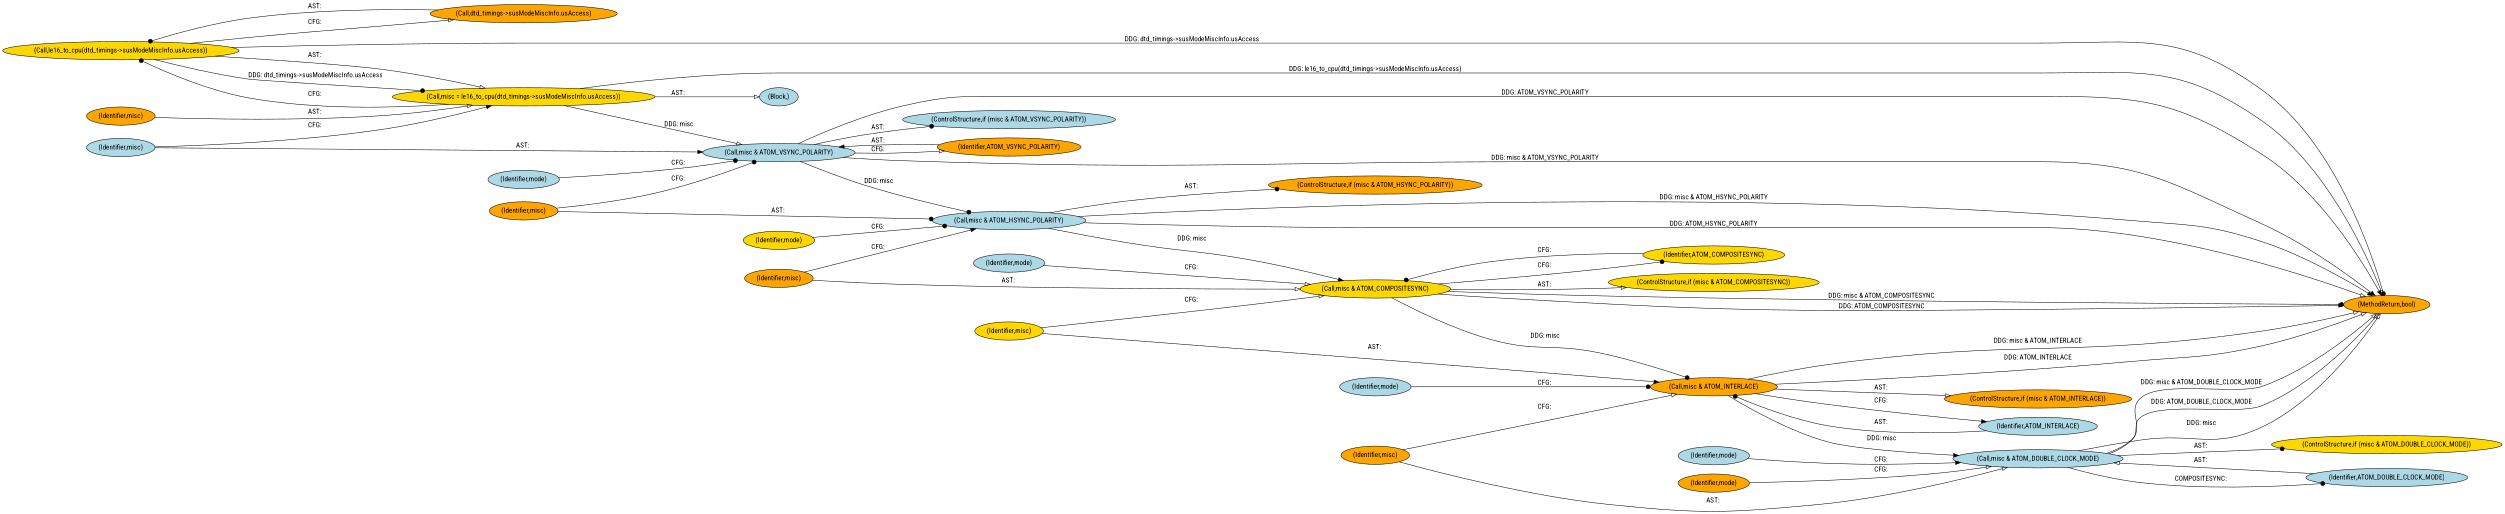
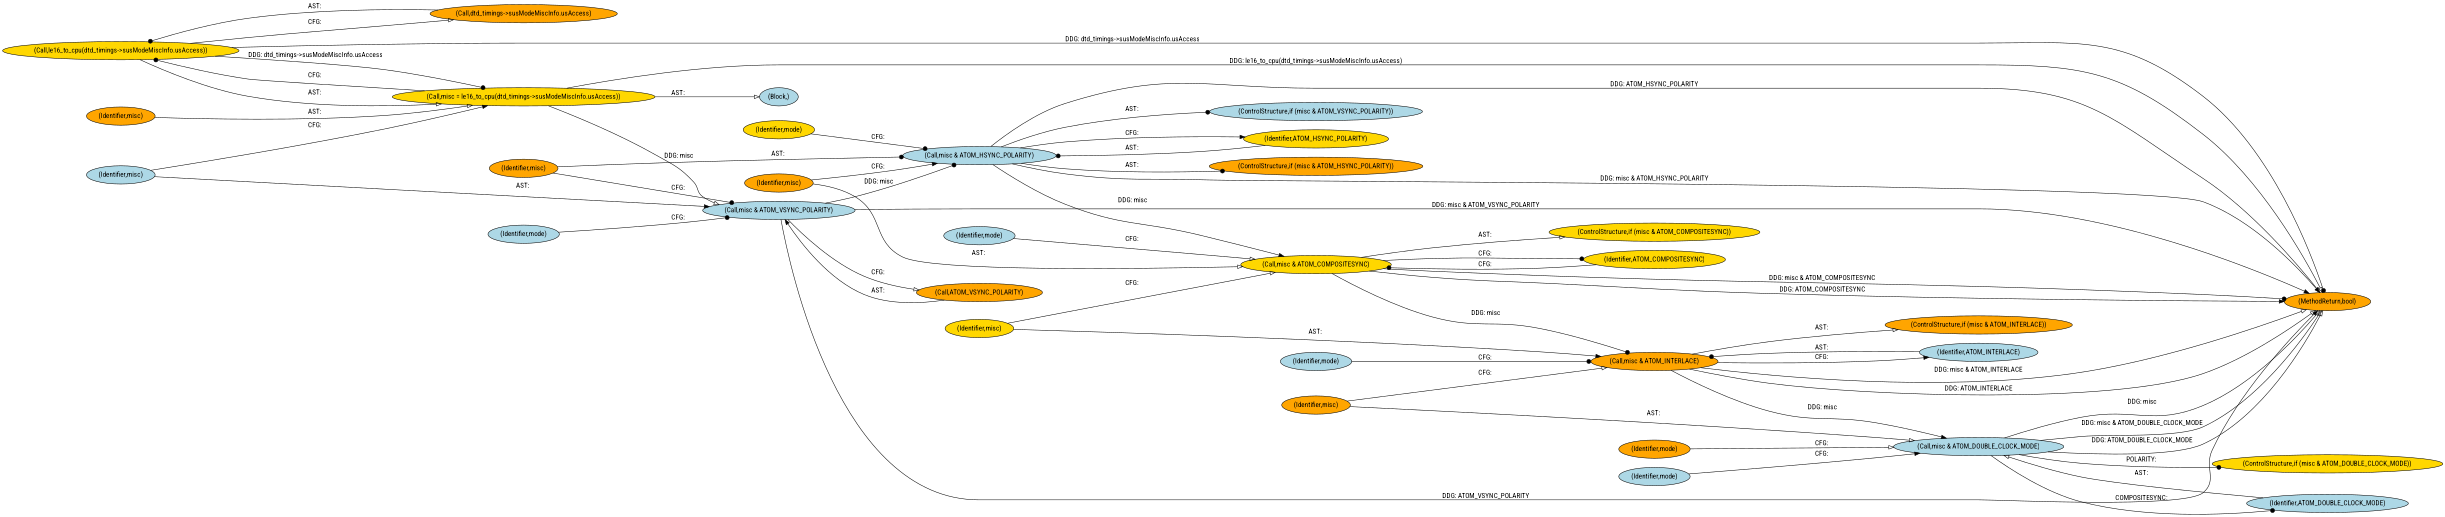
  digraph {
    fontname="Roboto Condensed"
    rankdir=LR
    node [fillcolor=lightblue fontname="Roboto Condensed" style=filled]
    edge [arrowhead=onormal fontname="Roboto Condensed"]
    n1 [fillcolor=gold label="(Call,le16_to_cpu(dtd_timings->susModeMiscInfo.usAccess))"]
    n2 [fillcolor=gold label="(Call,misc = le16_to_cpu(dtd_timings->susModeMiscInfo.usAccess))"]
    n3 [fillcolor=orange label="(Call,dtd_timings->susModeMiscInfo.usAccess)"]
    n4 [fillcolor=orange label="(MethodReturn,bool)"]
    n5 [label="(Call,misc & ATOM_VSYNC_POLARITY)"]
    n6 [label="(Block,)"]
    n7 [label="(Call,misc & ATOM_HSYNC_POLARITY)"]
    n8 [label="(ControlStructure,if (misc & ATOM_VSYNC_POLARITY))"]
-   n9 [fillcolor=orange label="(Identifier,ATOM_VSYNC_POLARITY)"]
+   n9 [fillcolor=orange label="(Call,ATOM_VSYNC_POLARITY)"]
    n10 [fillcolor=gold label="(Call,misc & ATOM_COMPOSITESYNC)"]
+   n11 [fillcolor=gold label="(Identifier,ATOM_HSYNC_POLARITY)"]
    n12 [fillcolor=orange label="(ControlStructure,if (misc & ATOM_HSYNC_POLARITY))"]
    n13 [fillcolor=orange label="(Call,misc & ATOM_INTERLACE)"]
    n14 [fillcolor=gold label="(Identifier,ATOM_COMPOSITESYNC)"]
    n15 [fillcolor=gold label="(ControlStructure,if (misc & ATOM_COMPOSITESYNC))"]
    n16 [label="(Call,misc & ATOM_DOUBLE_CLOCK_MODE)"]
    n17 [label="(Identifier,ATOM_INTERLACE)"]
    n18 [fillcolor=orange label="(ControlStructure,if (misc & ATOM_INTERLACE))"]
    n19 [fillcolor=gold label="(ControlStructure,if (misc & ATOM_DOUBLE_CLOCK_MODE))"]
    n20 [label="(Identifier,ATOM_DOUBLE_CLOCK_MODE)"]
    n21 [fillcolor=orange label="(Identifier,misc)"]
    n22 [label="(Identifier,mode)"]
    n23 [label="(Identifier,mode)"]
    n24 [fillcolor=orange label="(Identifier,misc)"]
    n25 [label="(Identifier,mode)"]
    n26 [fillcolor=orange label="(Identifier,misc)"]
    n27 [fillcolor=gold label="(Identifier,misc)"]
    n28 [fillcolor=orange label="(Identifier,misc)"]
    n29 [label="(Identifier,misc)"]
    n30 [label="(Identifier,mode)"]
    n31 [fillcolor=orange label="(Identifier,mode)"]
    n32 [fillcolor=gold label="(Identifier,mode)"]
    n1 -> n2 [label="AST: "]
    n1 -> n2 [arrowhead=dot label="DDG: dtd_timings->susModeMiscInfo.usAccess"]
    n1 -> n3 [label="CFG: "]
    n1 -> n4 [arrowhead=dot label="DDG: dtd_timings->susModeMiscInfo.usAccess"]
    n2 -> n1 [arrowhead=dot label="CFG: "]
    n2 -> n4 [label="DDG: le16_to_cpu(dtd_timings->susModeMiscInfo.usAccess)"]
    n2 -> n5 [label="DDG: misc"]
    n2 -> n6 [label="AST: "]
    n3 -> n1 [arrowhead=dot label="AST: "]
    n5 -> n4 [arrowhead=normal label="DDG: ATOM_VSYNC_POLARITY"]
    n5 -> n4 [arrowhead=normal label="DDG: misc & ATOM_VSYNC_POLARITY"]
    n5 -> n7 [arrowhead=dot label="DDG: misc"]
-   n5 -> n8 [arrowhead=dot label="AST: "]
+   n7 -> n8 [arrowhead=dot label="AST: "]
    n5 -> n9 [label="CFG: "]
    n7 -> n4 [label="DDG: ATOM_HSYNC_POLARITY"]
    n7 -> n4 [arrowhead=normal label="DDG: misc & ATOM_HSYNC_POLARITY"]
    n7 -> n10 [arrowhead=normal label="DDG: misc"]
+   n7 -> n11 [arrowhead=normal label="CFG: "]
    n7 -> n12 [arrowhead=dot label="AST: "]
    n9 -> n5 [arrowhead=normal label="AST: "]
    n10 -> n4 [arrowhead=dot label="DDG: misc & ATOM_COMPOSITESYNC"]
    n10 -> n4 [arrowhead=normal label="DDG: ATOM_COMPOSITESYNC"]
    n10 -> n13 [arrowhead=dot label="DDG: misc"]
    n10 -> n14 [arrowhead=dot label="CFG: "]
    n10 -> n15 [label="AST: "]
+   n11 -> n7 [arrowhead=dot label="AST: "]
    n13 -> n4 [label="DDG: misc & ATOM_INTERLACE"]
    n13 -> n4 [label="DDG: ATOM_INTERLACE"]
    n13 -> n16 [arrowhead=normal label="DDG: misc"]
    n13 -> n17 [arrowhead=normal label="CFG: "]
    n13 -> n18 [label="AST: "]
    n14 -> n10 [arrowhead=dot label="CFG: "]
    n16 -> n4 [label="DDG: ATOM_DOUBLE_CLOCK_MODE"]
    n16 -> n4 [label="DDG: misc"]
    n16 -> n4 [label="DDG: misc & ATOM_DOUBLE_CLOCK_MODE"]
-   n16 -> n19 [arrowhead=dot label="AST: "]
+   n16 -> n19 [arrowhead=dot label="POLARITY: "]
    n16 -> n20 [arrowhead=dot label="COMPOSITESYNC: "]
    n17 -> n13 [arrowhead=dot label="AST: "]
    n20 -> n16 [label="AST: "]
    n21 -> n13 [label="CFG: "]
    n21 -> n16 [label="AST: "]
    n22 -> n16 [arrowhead=normal label="CFG: "]
    n23 -> n10 [label="CFG: "]
    n24 -> n2 [label="AST: "]
    n25 -> n5 [arrowhead=dot label="CFG: "]
    n26 -> n7 [arrowhead=normal label="CFG: "]
    n26 -> n10 [label="AST: "]
    n27 -> n10 [label="CFG: "]
    n27 -> n13 [arrowhead=normal label="AST: "]
    n28 -> n5 [arrowhead=dot label="CFG: "]
    n28 -> n7 [arrowhead=dot label="AST: "]
    n29 -> n2 [arrowhead=normal label="CFG: "]
    n29 -> n5 [arrowhead=normal label="AST: "]
    n30 -> n13 [arrowhead=dot label="CFG: "]
    n31 -> n16 [label="CFG: "]
    n32 -> n7 [arrowhead=dot label="CFG: "]
  }
